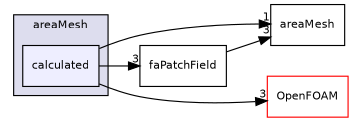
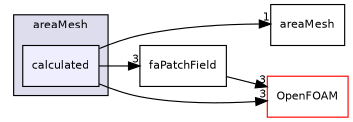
  digraph {
    compound=true
    rankdir=LR
    node [fontname=Helvetica fontsize=10 shape=box]
    edge [headlabel=3 labeldistance=1.5 labelfontname=Helvetica labelfontsize=10]
    n1 [fillcolor="#eeeeff" label=calculated pencolor=black style=filled]
    n2 [label=areaMesh]
    n3 [label=faPatchField]
    n4 [color=red label=OpenFOAM]
    subgraph cluster_1 {
      bgcolor="#ddddee"
      fontname=Helvetica
      fontsize=10
      label=areaMesh
      pencolor=black
      n1
    }
    n1 -> n2 [headlabel=1]
    n1 -> n3
    n1 -> n4
-   n3 -> n2
+   n3 -> n4
  }
